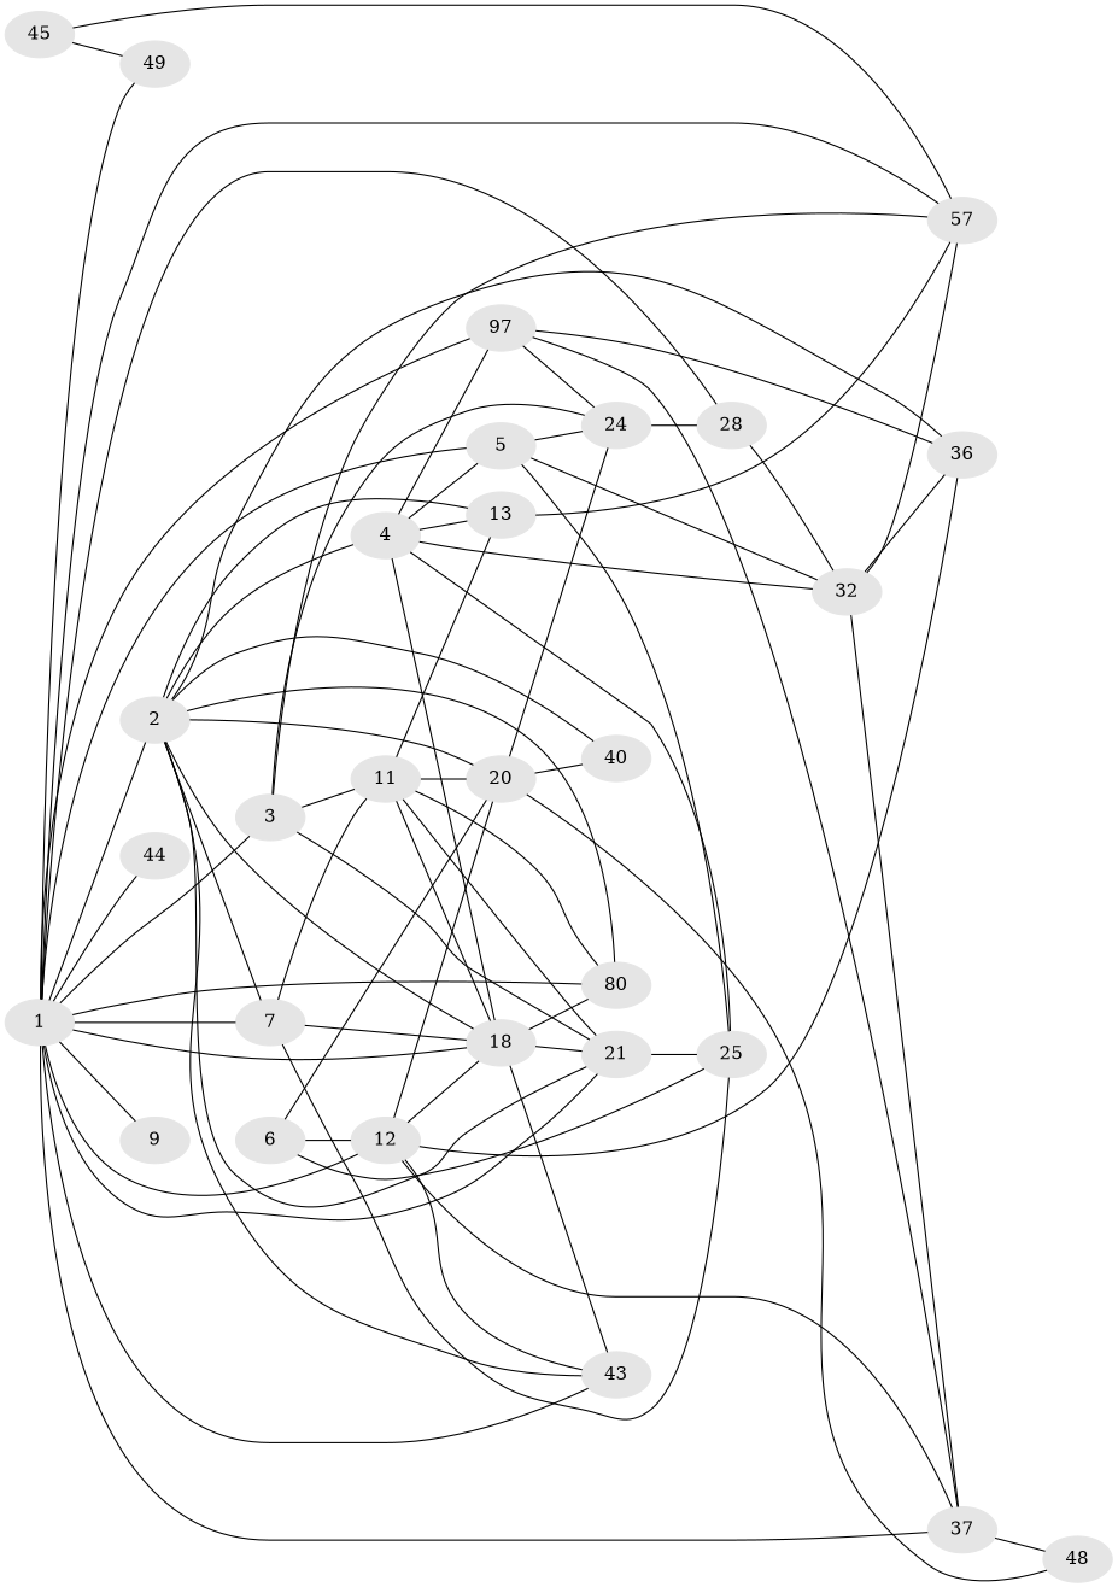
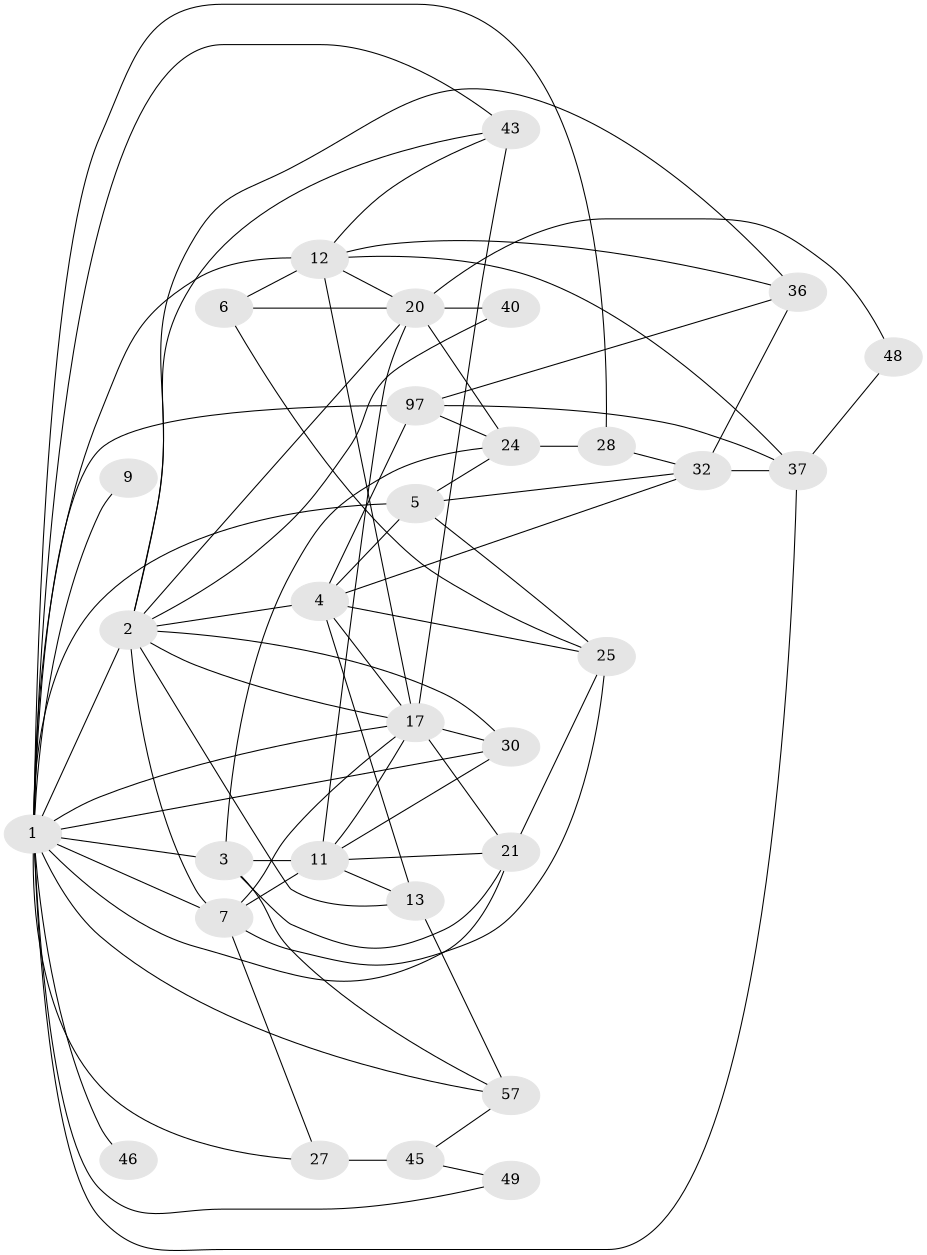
  graph {
    rankdir=LR
    node [color=gray90 style=filled]
    1 [super="+14+8"]
    2 [super="+19+16"]
    3 [super="+15"]
    5
    7 [super="+42"]
    9
    12 [super="+22+39"]
    n8 [label=97 super="+35"]
-   18 [super="+41+46"]
+   18 [super="+41+46" label=17]
    21 [super="+31"]
+   27
    28
-   30 [super="+60" label=80]
+   30 [super="+60"]
    37 [super="+58+56"]
    43
-   44
+   44 [label=46]
    49
    57
    4 [super="+47"]
    13 [super="+51"]
    20 [super="+23"]
    36
    40
    11 [super="+54"]
    24 [super="+29"]
    25 [super="+52"]
    32 [super="+38"]
    45
    48
    6
    1 -- 2
    1 -- 3 [weight=2]
    1 -- 5
    1 -- 7
    1 -- 9 [weight=2]
    1 -- 12 [weight=2]
    1 -- n8
    1 -- 18 [weight=2]
    1 -- 21
+   1 -- 27
    1 -- 28
    1 -- 30
    1 -- 37 [weight=3]
    1 -- 43
    1 -- 44 [weight=2]
    1 -- 49
    1 -- 57
    2 -- 7
    2 -- 18
-   2 -- 21
    2 -- 30
    2 -- 43
    2 -- 4
    2 -- 13
    2 -- 20
    2 -- 36
    2 -- 40
    3 -- 21
    3 -- 57
    3 -- 11
    3 -- 24
    5 -- 24
    5 -- 25
    5 -- 32
    7 -- 18
+   7 -- 27
    7 -- 11
    7 -- 25
    12 -- 18
    12 -- 37
    12 -- 43
    12 -- 20 [weight=2]
    12 -- 36
    n8 -- 37
    n8 -- 36
    n8 -- 24
    18 -- 21
    18 -- 30
    18 -- 43
    21 -- 25
+   27 -- 45
    28 -- 32
    37 -- 48
    4 -- 5
    4 -- n8
    4 -- 18
    4 -- 13 [weight=2]
    4 -- 25
    4 -- 32
    13 -- 57
    20 -- 40
    20 -- 24
    20 -- 48
    11 -- 18
    11 -- 21
    11 -- 30
    11 -- 13
    11 -- 20
    24 -- 28
    32 -- 37
-   32 -- 57
    32 -- 36
    45 -- 49
    45 -- 57
    6 -- 12
    6 -- 20
    6 -- 25
  }
